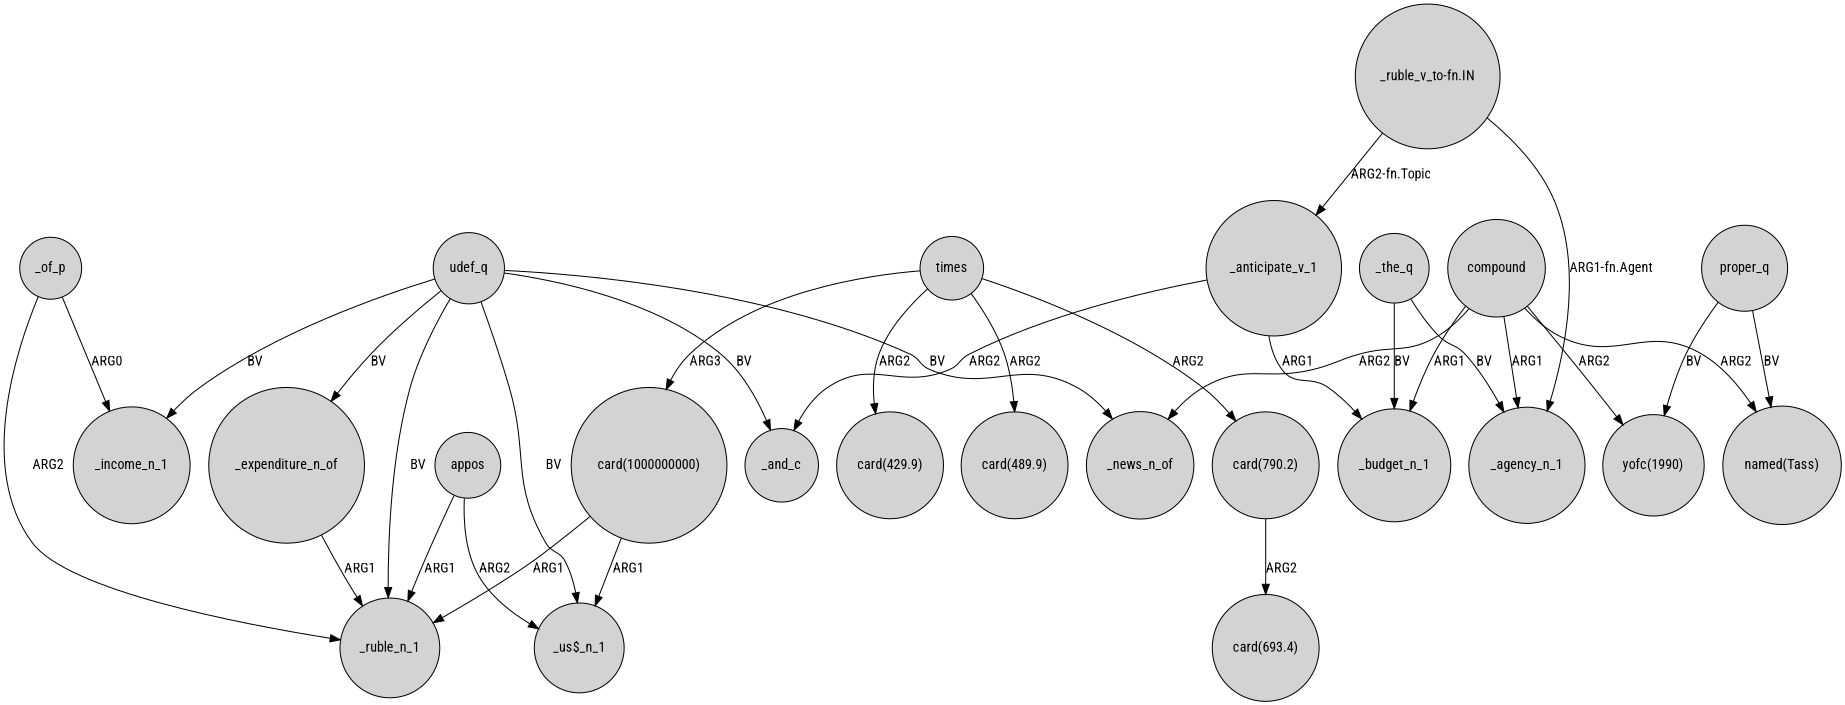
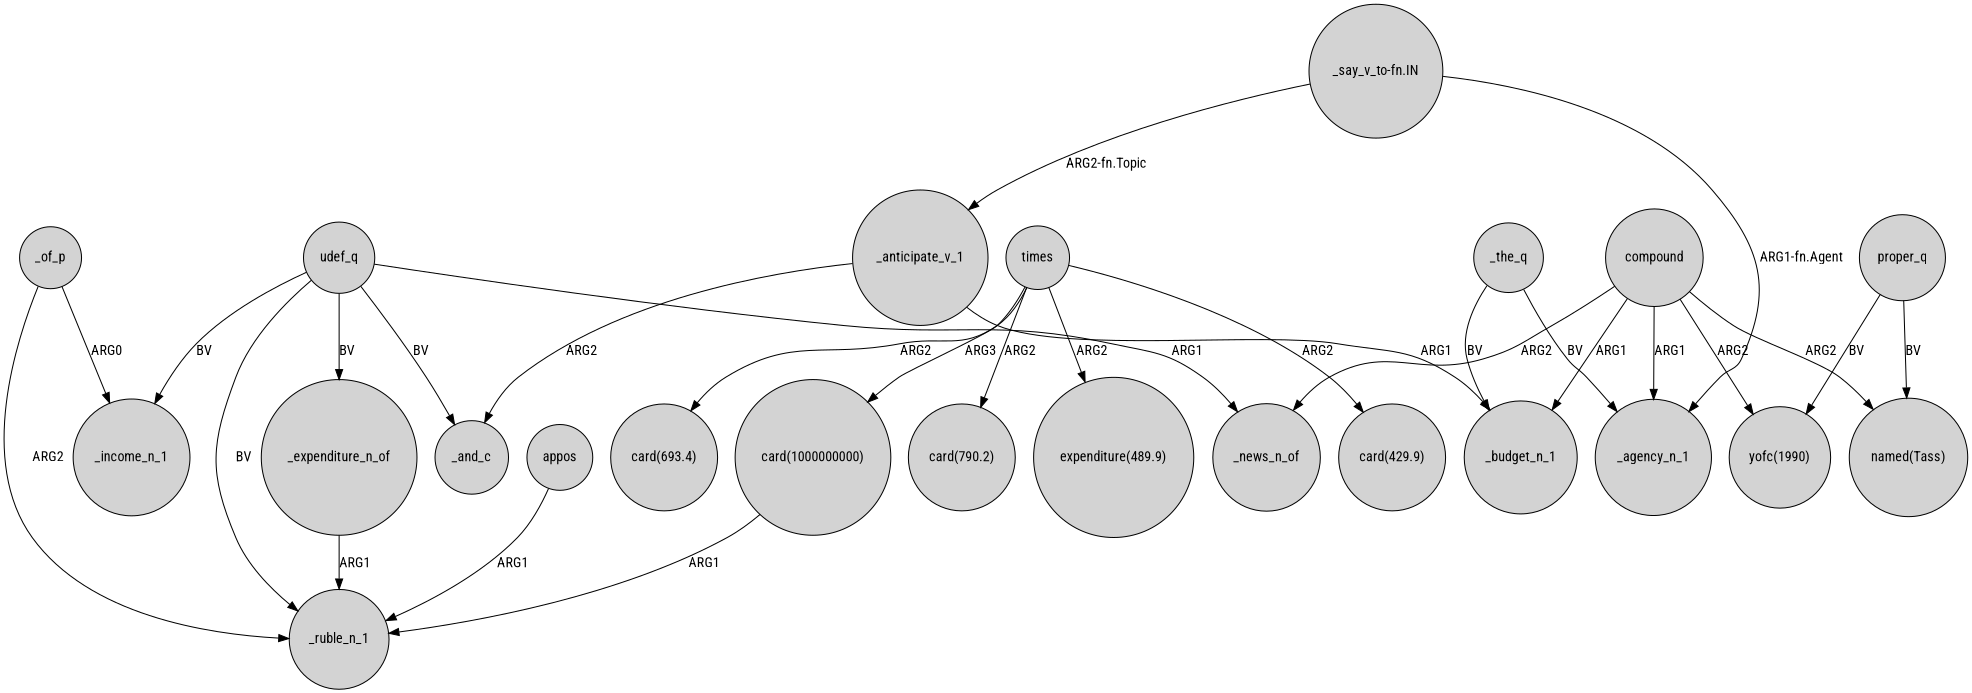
  digraph {
    fontname="Roboto Condensed"
    node [fontname="Roboto Condensed" shape=circle style=filled]
    edge [fontname="Roboto Condensed"]
    _anticipate_v_1
    _and_c
    _budget_n_1
    _the_q
    _agency_n_1
    _of_p
    _ruble_n_1
    _income_n_1
    compound
    "yofc(1990)"
    "named(Tass)"
    _news_n_of
    "card(1000000000)"
-   "_us$_n_1"
-   "_say_v_to-fn.IN" [label="_ruble_v_to-fn.IN"]
+   "_say_v_to-fn.IN"
    times
    "card(790.2)"
-   "card(489.9)"
+   "card(489.9)" [label="expenditure(489.9)"]
    "card(429.9)"
    "card(693.4)"
    udef_q
    _expenditure_n_of
    proper_q
    appos
    _anticipate_v_1 -> _and_c [label=ARG2]
    _anticipate_v_1 -> _budget_n_1 [label=ARG1]
    _the_q -> _budget_n_1 [label=BV]
    _the_q -> _agency_n_1 [label=BV]
    _of_p -> _ruble_n_1 [label=ARG2]
    _of_p -> _income_n_1 [label=ARG0]
    compound -> _budget_n_1 [label=ARG1]
    compound -> _agency_n_1 [label=ARG1]
    compound -> "yofc(1990)" [label=ARG2]
    compound -> "named(Tass)" [label=ARG2]
    compound -> _news_n_of [label=ARG2]
    "card(1000000000)" -> _ruble_n_1 [label=ARG1]
-   "card(1000000000)" -> "_us$_n_1" [label=ARG1]
    "_say_v_to-fn.IN" -> _anticipate_v_1 [label="ARG2-fn.Topic"]
    "_say_v_to-fn.IN" -> _agency_n_1 [label="ARG1-fn.Agent"]
    times -> "card(1000000000)" [label=ARG3]
    times -> "card(790.2)" [label=ARG2]
    times -> "card(489.9)" [label=ARG2]
    times -> "card(429.9)" [label=ARG2]
-   "card(790.2)" -> "card(693.4)" [label=ARG2]
+   times -> "card(693.4)" [label=ARG2]
    udef_q -> _and_c [label=BV]
    udef_q -> _ruble_n_1 [label=BV]
    udef_q -> _income_n_1 [label=BV]
-   udef_q -> _news_n_of [label=BV]
-   udef_q -> "_us$_n_1" [label=BV]
+   udef_q -> _news_n_of [label=ARG1]
    udef_q -> _expenditure_n_of [label=BV]
    _expenditure_n_of -> _ruble_n_1 [label=ARG1]
    proper_q -> "yofc(1990)" [label=BV]
    proper_q -> "named(Tass)" [label=BV]
    appos -> _ruble_n_1 [label=ARG1]
-   appos -> "_us$_n_1" [label=ARG2]
  }
